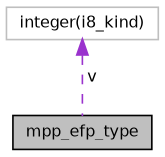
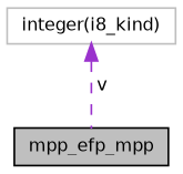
  digraph {
    node [fontname=Helvetica fontsize=10 shape=record style=filled]
-   n1 [color=black fillcolor=grey75 fontcolor=black height=0.2 label=mpp_efp_type width=0.4]
+   n1 [color=black fillcolor=grey75 fontcolor=black height=0.2 label=mpp_efp_mpp width=0.4]
    n2 [color=grey75 fillcolor=white height=0.2 label="integer(i8_kind)" width=0.4]
    n2 -> n1 [color=darkorchid3 dir=back fontname=Helvetica fontsize=10 label=" v" labelfontname=Helvetica labelfontsize=10 style=dashed]
  }
